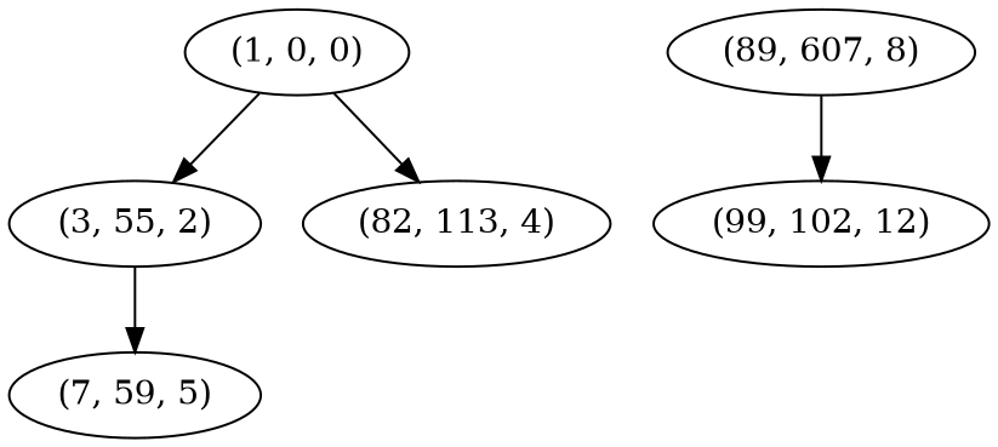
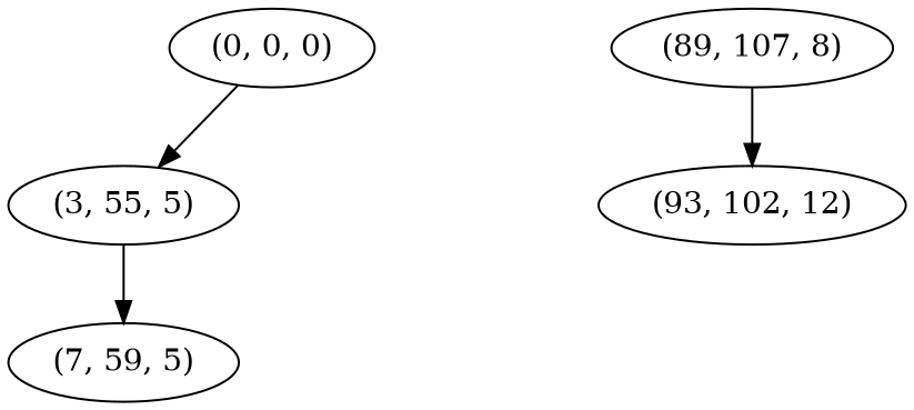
  digraph {
-   "(0, 0, 0)" [label="(1, 0, 0)"]
-   "(3, 55, 2)"
-   "(82, 113, 4)"
+   "(0, 0, 0)"
+   "(3, 55, 2)" [label="(3, 55, 5)"]
    n4 [label="(7, 59, 5)"]
-   "(89, 107, 8)" [label="(89, 607, 8)"]
-   "(93, 102, 12)" [label="(99, 102, 12)"]
+   "(89, 107, 8)"
+   "(93, 102, 12)"
    "(0, 0, 0)" -> "(3, 55, 2)"
-   "(0, 0, 0)" -> "(82, 113, 4)"
    "(3, 55, 2)" -> n4
    "(89, 107, 8)" -> "(93, 102, 12)"
  }
